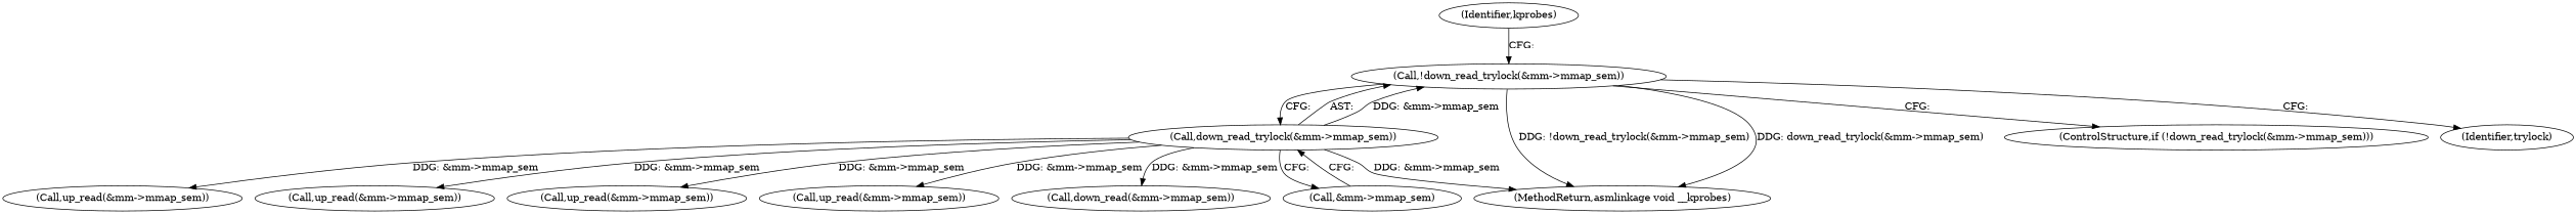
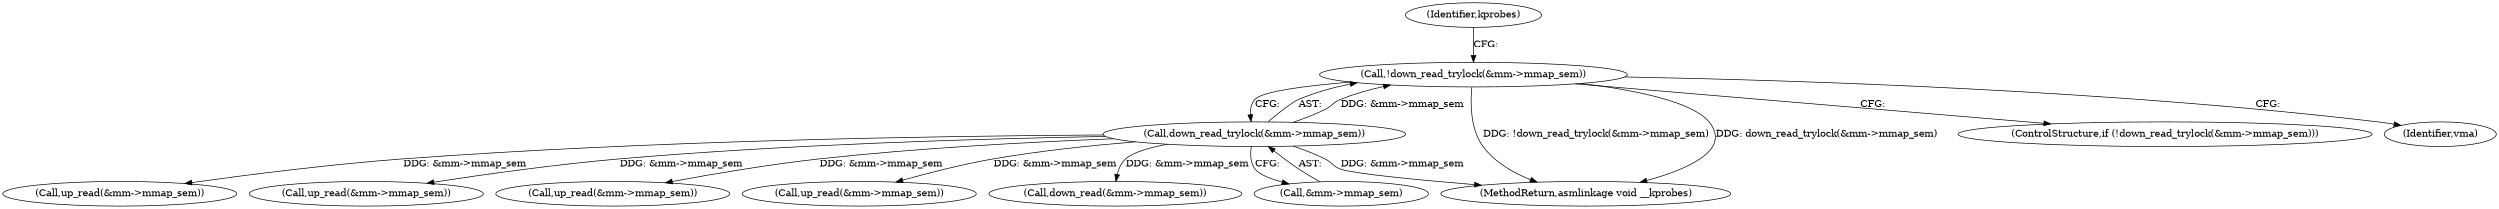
  digraph {
    n1 [label="(Call,!down_read_trylock(&mm->mmap_sem))"]
    n2 [label="(Call,down_read_trylock(&mm->mmap_sem))"]
    n3 [label="(MethodReturn,asmlinkage void __kprobes)"]
    n4 [label="(ControlStructure,if (!down_read_trylock(&mm->mmap_sem)))"]
-   n5 [label="(Identifier,trylock)"]
+   n5 [label="(Identifier,vma)"]
    n6 [label="(Call,up_read(&mm->mmap_sem))"]
    n7 [label="(Call,up_read(&mm->mmap_sem))"]
    n8 [label="(Call,up_read(&mm->mmap_sem))"]
    n9 [label="(Call,up_read(&mm->mmap_sem))"]
    n10 [label="(Call,down_read(&mm->mmap_sem))"]
    n11 [label="(Call,&mm->mmap_sem)"]
    n12 [label="(Identifier,kprobes)"]
    n1 -> n2 [label="CFG: "]
    n1 -> n3 [label="DDG: !down_read_trylock(&mm->mmap_sem)"]
    n1 -> n3 [label="DDG: down_read_trylock(&mm->mmap_sem)"]
    n1 -> n4 [label="CFG: "]
    n1 -> n5 [label="CFG: "]
    n2 -> n1 [label="AST: "]
    n2 -> n1 [label="DDG: &mm->mmap_sem"]
    n2 -> n3 [label="DDG: &mm->mmap_sem"]
    n2 -> n6 [label="DDG: &mm->mmap_sem"]
    n2 -> n7 [label="DDG: &mm->mmap_sem"]
    n2 -> n8 [label="DDG: &mm->mmap_sem"]
    n2 -> n9 [label="DDG: &mm->mmap_sem"]
    n2 -> n10 [label="DDG: &mm->mmap_sem"]
    n2 -> n11 [label="CFG: "]
-   n11 -> n2 [label="CFG: "]
+   n11 -> n2 [label="AST: "]
    n12 -> n1 [label="CFG: "]
  }
